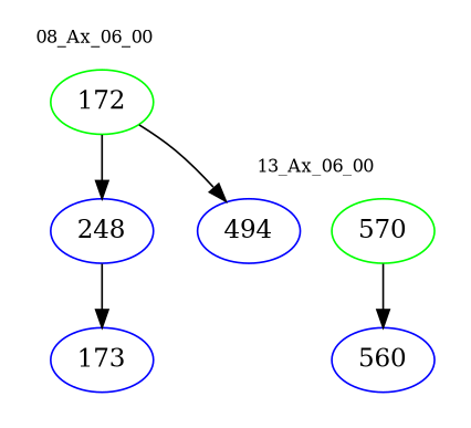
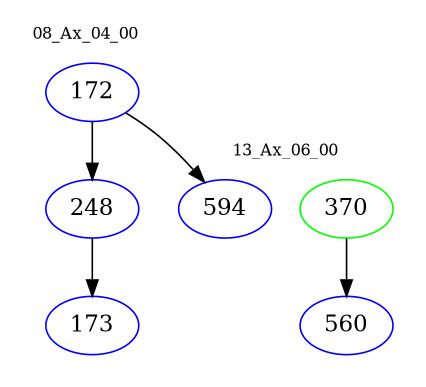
  digraph {
    node [color=blue]
    edge [color=black]
-   n1 [color=green label=570]
+   n1 [color=green label=370]
    n2 [label=560]
-   n3 [label=494]
-   n4 [color=green label=172]
+   n3 [label=594]
+   n4 [label=172]
    n5 [label=248]
    n6 [label=173]
    subgraph cluster_1 {
      color=white
      fontsize=10
      label="13_Ax_06_00"
      n1
      n2
      n3
    }
    subgraph cluster_2 {
      color=white
      fontsize=10
-     label="08_Ax_06_00"
+     label="08_Ax_04_00"
      n4
      n5
      n6
    }
    n1 -> n2
    n4 -> n3
    n4 -> n5
    n5 -> n6
  }
